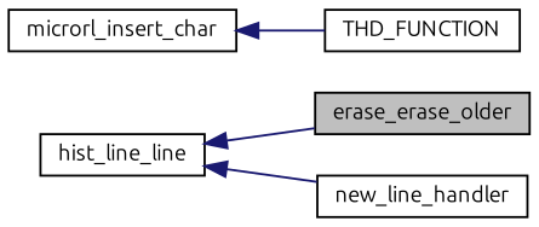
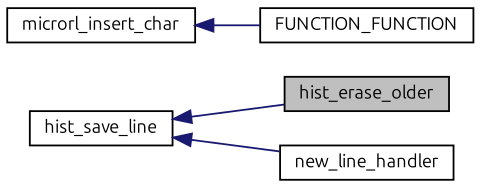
  digraph {
    fontname=Ubuntu
    rankdir=LR
    node [color=black fillcolor=white fontname=Ubuntu fontsize=10 shape=record style=filled]
    edge [color=midnightblue dir=back fontname=Ubuntu fontsize=10 labelfontname=FreeSans labelfontsize=10 style=solid]
-   n1 [fillcolor=grey75 fontcolor=black height=0.2 label=erase_erase_older width=0.4]
-   n2 [height=0.2 label=hist_line_line width=0.4]
+   n1 [fillcolor=grey75 fontcolor=black height=0.2 label=hist_erase_older width=0.4]
+   n2 [height=0.2 label=hist_save_line width=0.4]
    n3 [height=0.2 label=new_line_handler width=0.4]
    n4 [height=0.2 label=microrl_insert_char width=0.4]
-   n5 [height=0.2 label=THD_FUNCTION width=0.4]
+   n5 [height=0.2 label=FUNCTION_FUNCTION width=0.4]
    n2 -> n1
    n2 -> n3
    n4 -> n5
  }
